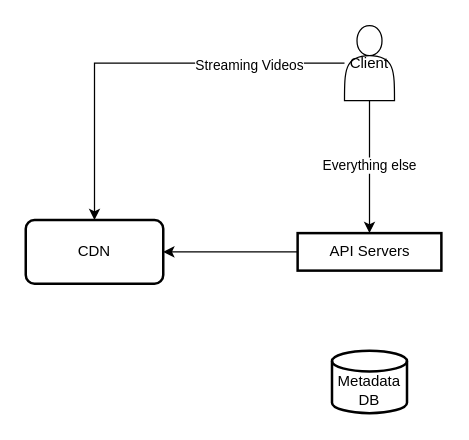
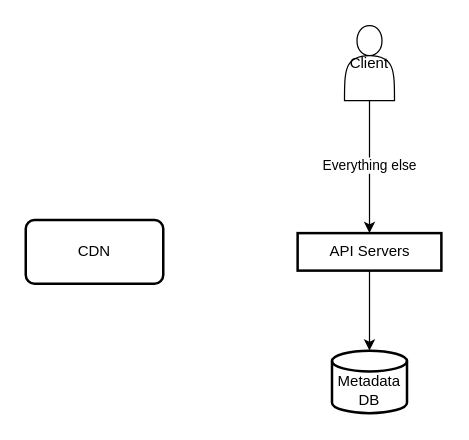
  <mxCell id="0" />
  <mxCell id="1" parent="0" />
  <mxCell id="2" value="" style="edgeStyle=orthogonalEdgeStyle;rounded=0;orthogonalLoop=1;jettySize=auto;html=1;" parent="1" source="6" target="8" edge="1"><mxGeometry relative="1" as="geometry" /></mxCell>
  <mxCell id="3" value="Everything else" style="edgeLabel;html=1;align=center;verticalAlign=middle;resizable=0;points=[];" vertex="1" connectable="0" parent="2"><mxGeometry x="-0.038" y="-1" relative="1" as="geometry"><mxPoint as="offset" /></mxGeometry></mxCell>
- <mxCell id="4" style="edgeStyle=orthogonalEdgeStyle;rounded=0;orthogonalLoop=1;jettySize=auto;html=1;entryX=0.5;entryY=0;entryDx=0;entryDy=0;" parent="1" source="6" target="10" edge="1"><mxGeometry relative="1" as="geometry" /></mxCell>
- <mxCell id="5" value="Streaming Videos" style="edgeLabel;html=1;align=center;verticalAlign=middle;resizable=0;points=[];" vertex="1" connectable="0" parent="4"><mxGeometry x="-0.527" y="1" relative="1" as="geometry"><mxPoint as="offset" /></mxGeometry></mxCell>
  <mxCell id="6" value="Client" style="shape=actor;whiteSpace=wrap;html=1;" parent="1" vertex="1"><mxGeometry x="275" y="20" width="40" height="60" as="geometry" /></mxCell>
- <mxCell id="7" value="" style="edgeStyle=orthogonalEdgeStyle;rounded=0;orthogonalLoop=1;jettySize=auto;html=1;" parent="1" source="8" target="10" edge="1"><mxGeometry relative="1" as="geometry" /></mxCell>
+ <mxCell id="7" value="" style="edgeStyle=orthogonalEdgeStyle;rounded=0;orthogonalLoop=1;jettySize=auto;html=1;" parent="1" source="8" target="9" edge="1"><mxGeometry relative="1" as="geometry" /></mxCell>
  <mxCell id="8" value="API Servers" style="whiteSpace=wrap;html=1;arcSize=14;strokeWidth=2;rounded=0;" parent="1" vertex="1"><mxGeometry x="237.5" y="186" width="115" height="30" as="geometry" /></mxCell>
  <mxCell id="9" value="&lt;br&gt;Metadata DB" style="strokeWidth=2;html=1;shape=mxgraph.flowchart.database;whiteSpace=wrap;" parent="1" vertex="1"><mxGeometry x="265" y="280" width="60" height="50" as="geometry" /></mxCell>
  <mxCell id="10" value="CDN" style="rounded=1;whiteSpace=wrap;html=1;absoluteArcSize=1;arcSize=14;strokeWidth=2;" parent="1" vertex="1"><mxGeometry x="20" y="175.5" width="110" height="51" as="geometry" /></mxCell>
